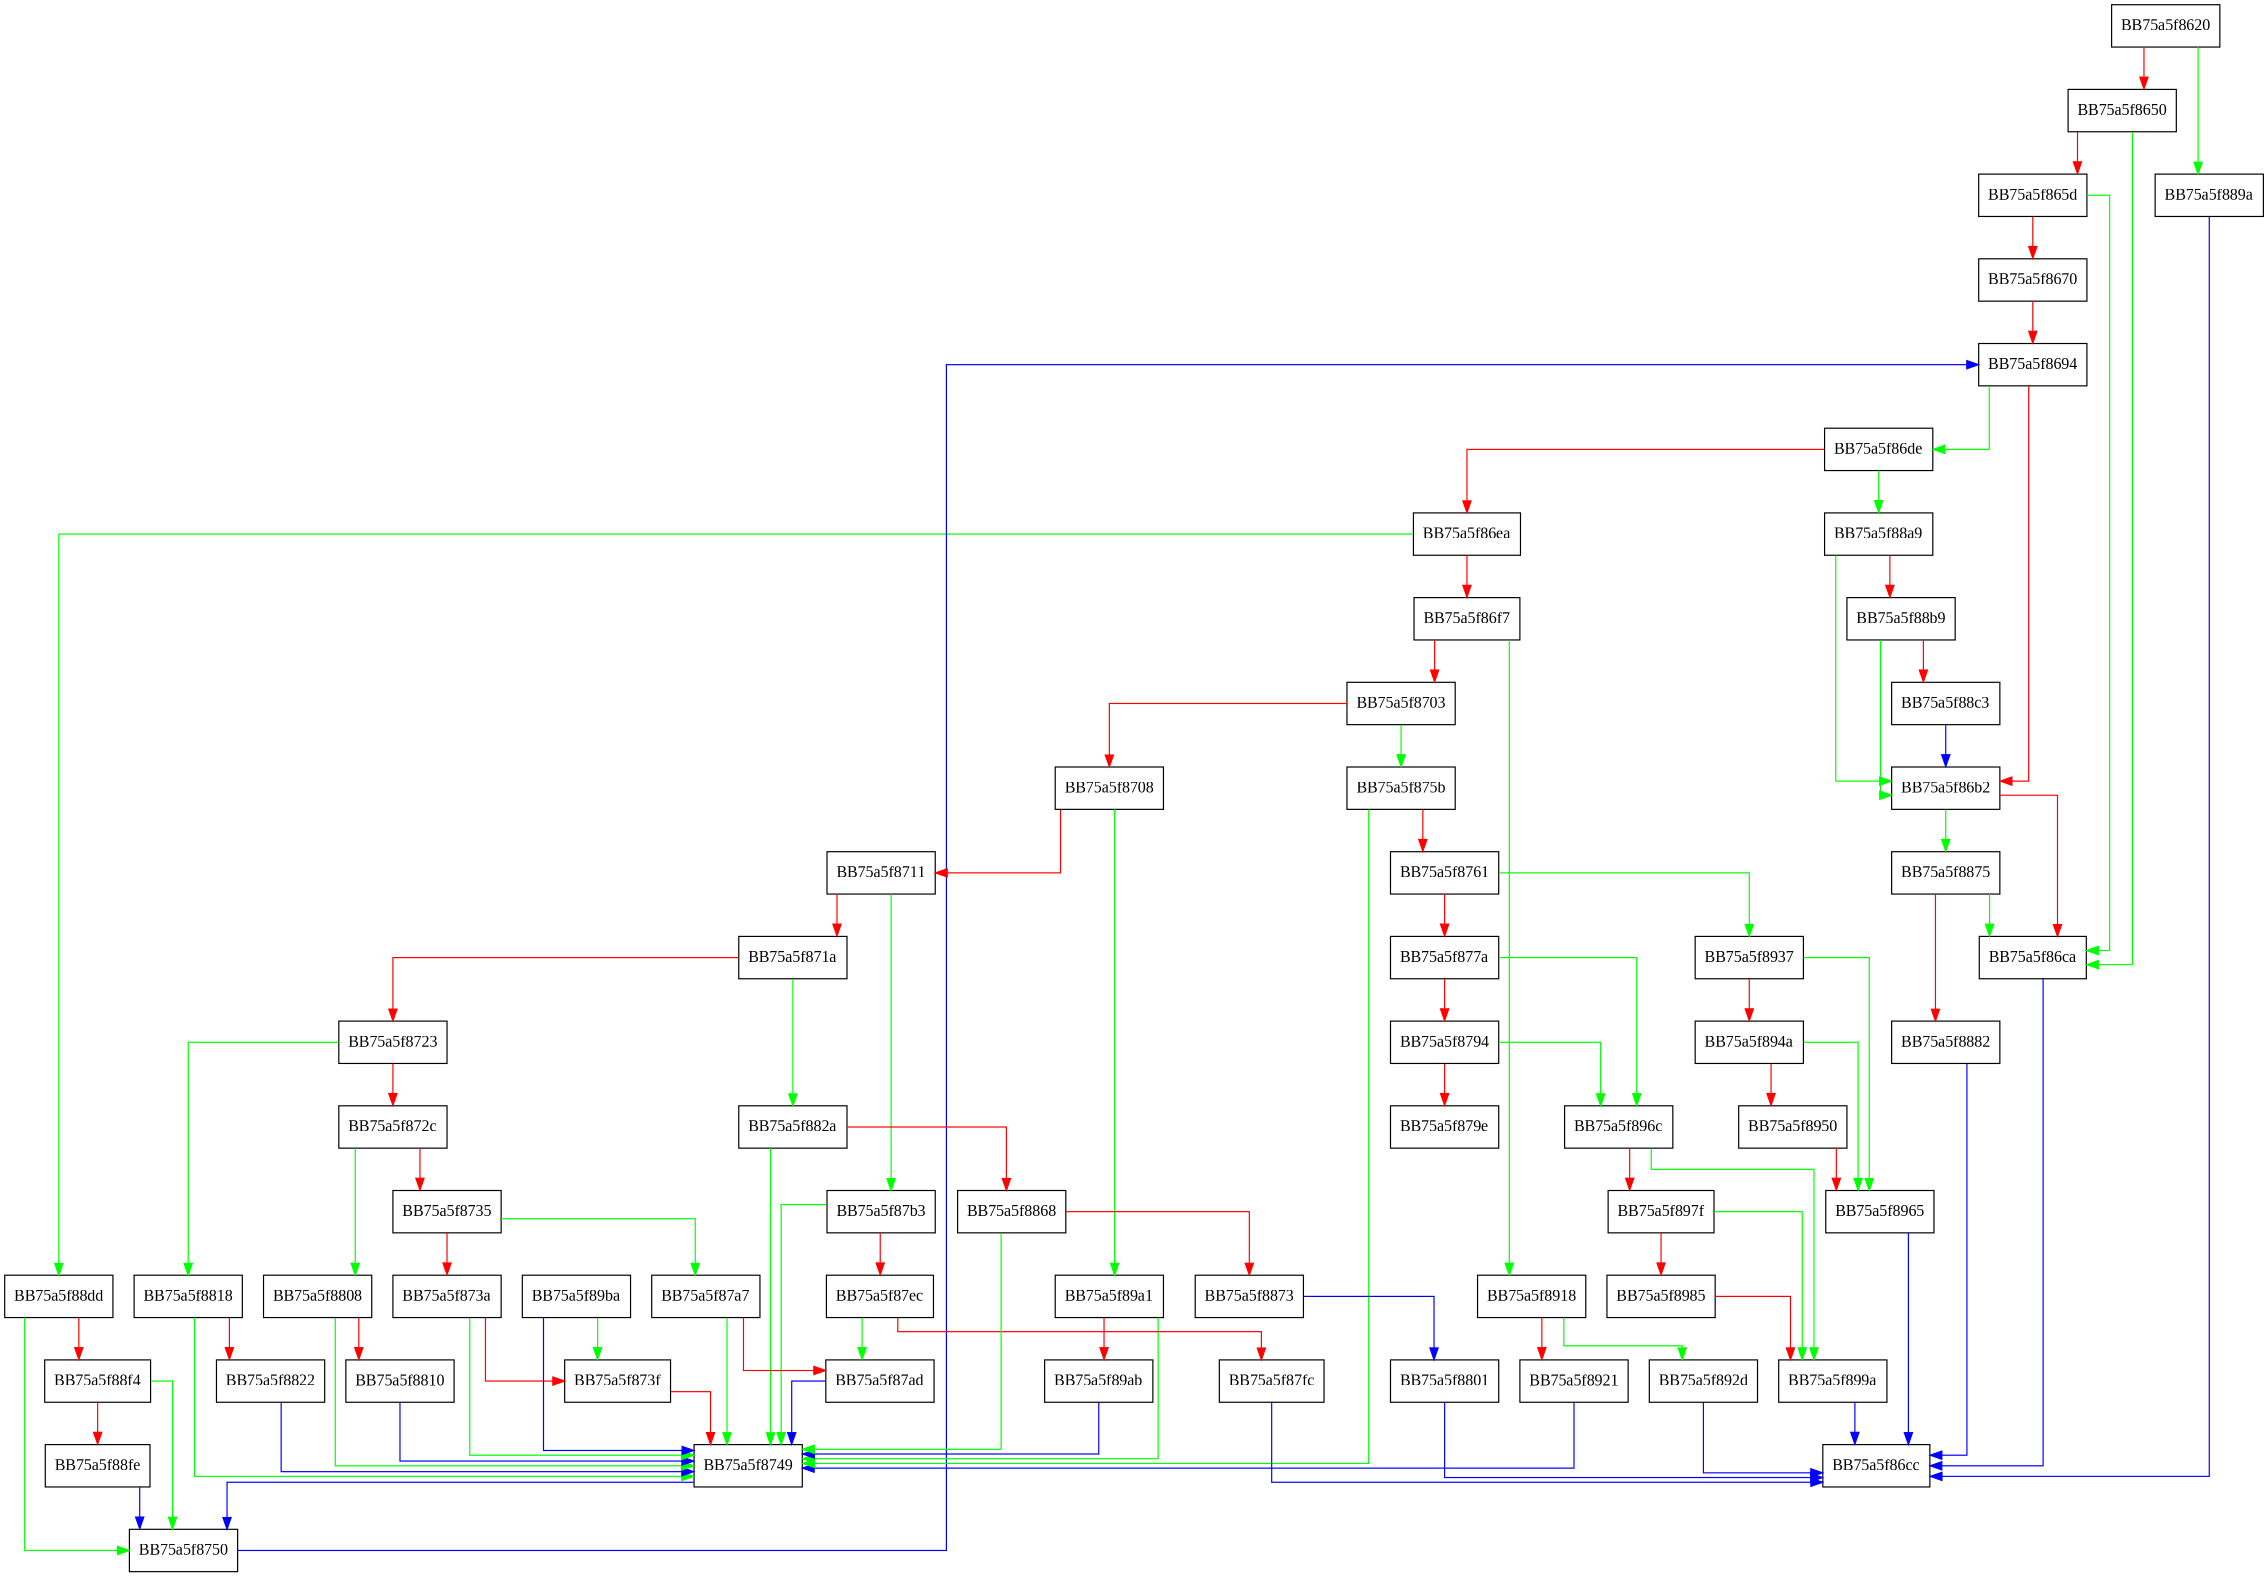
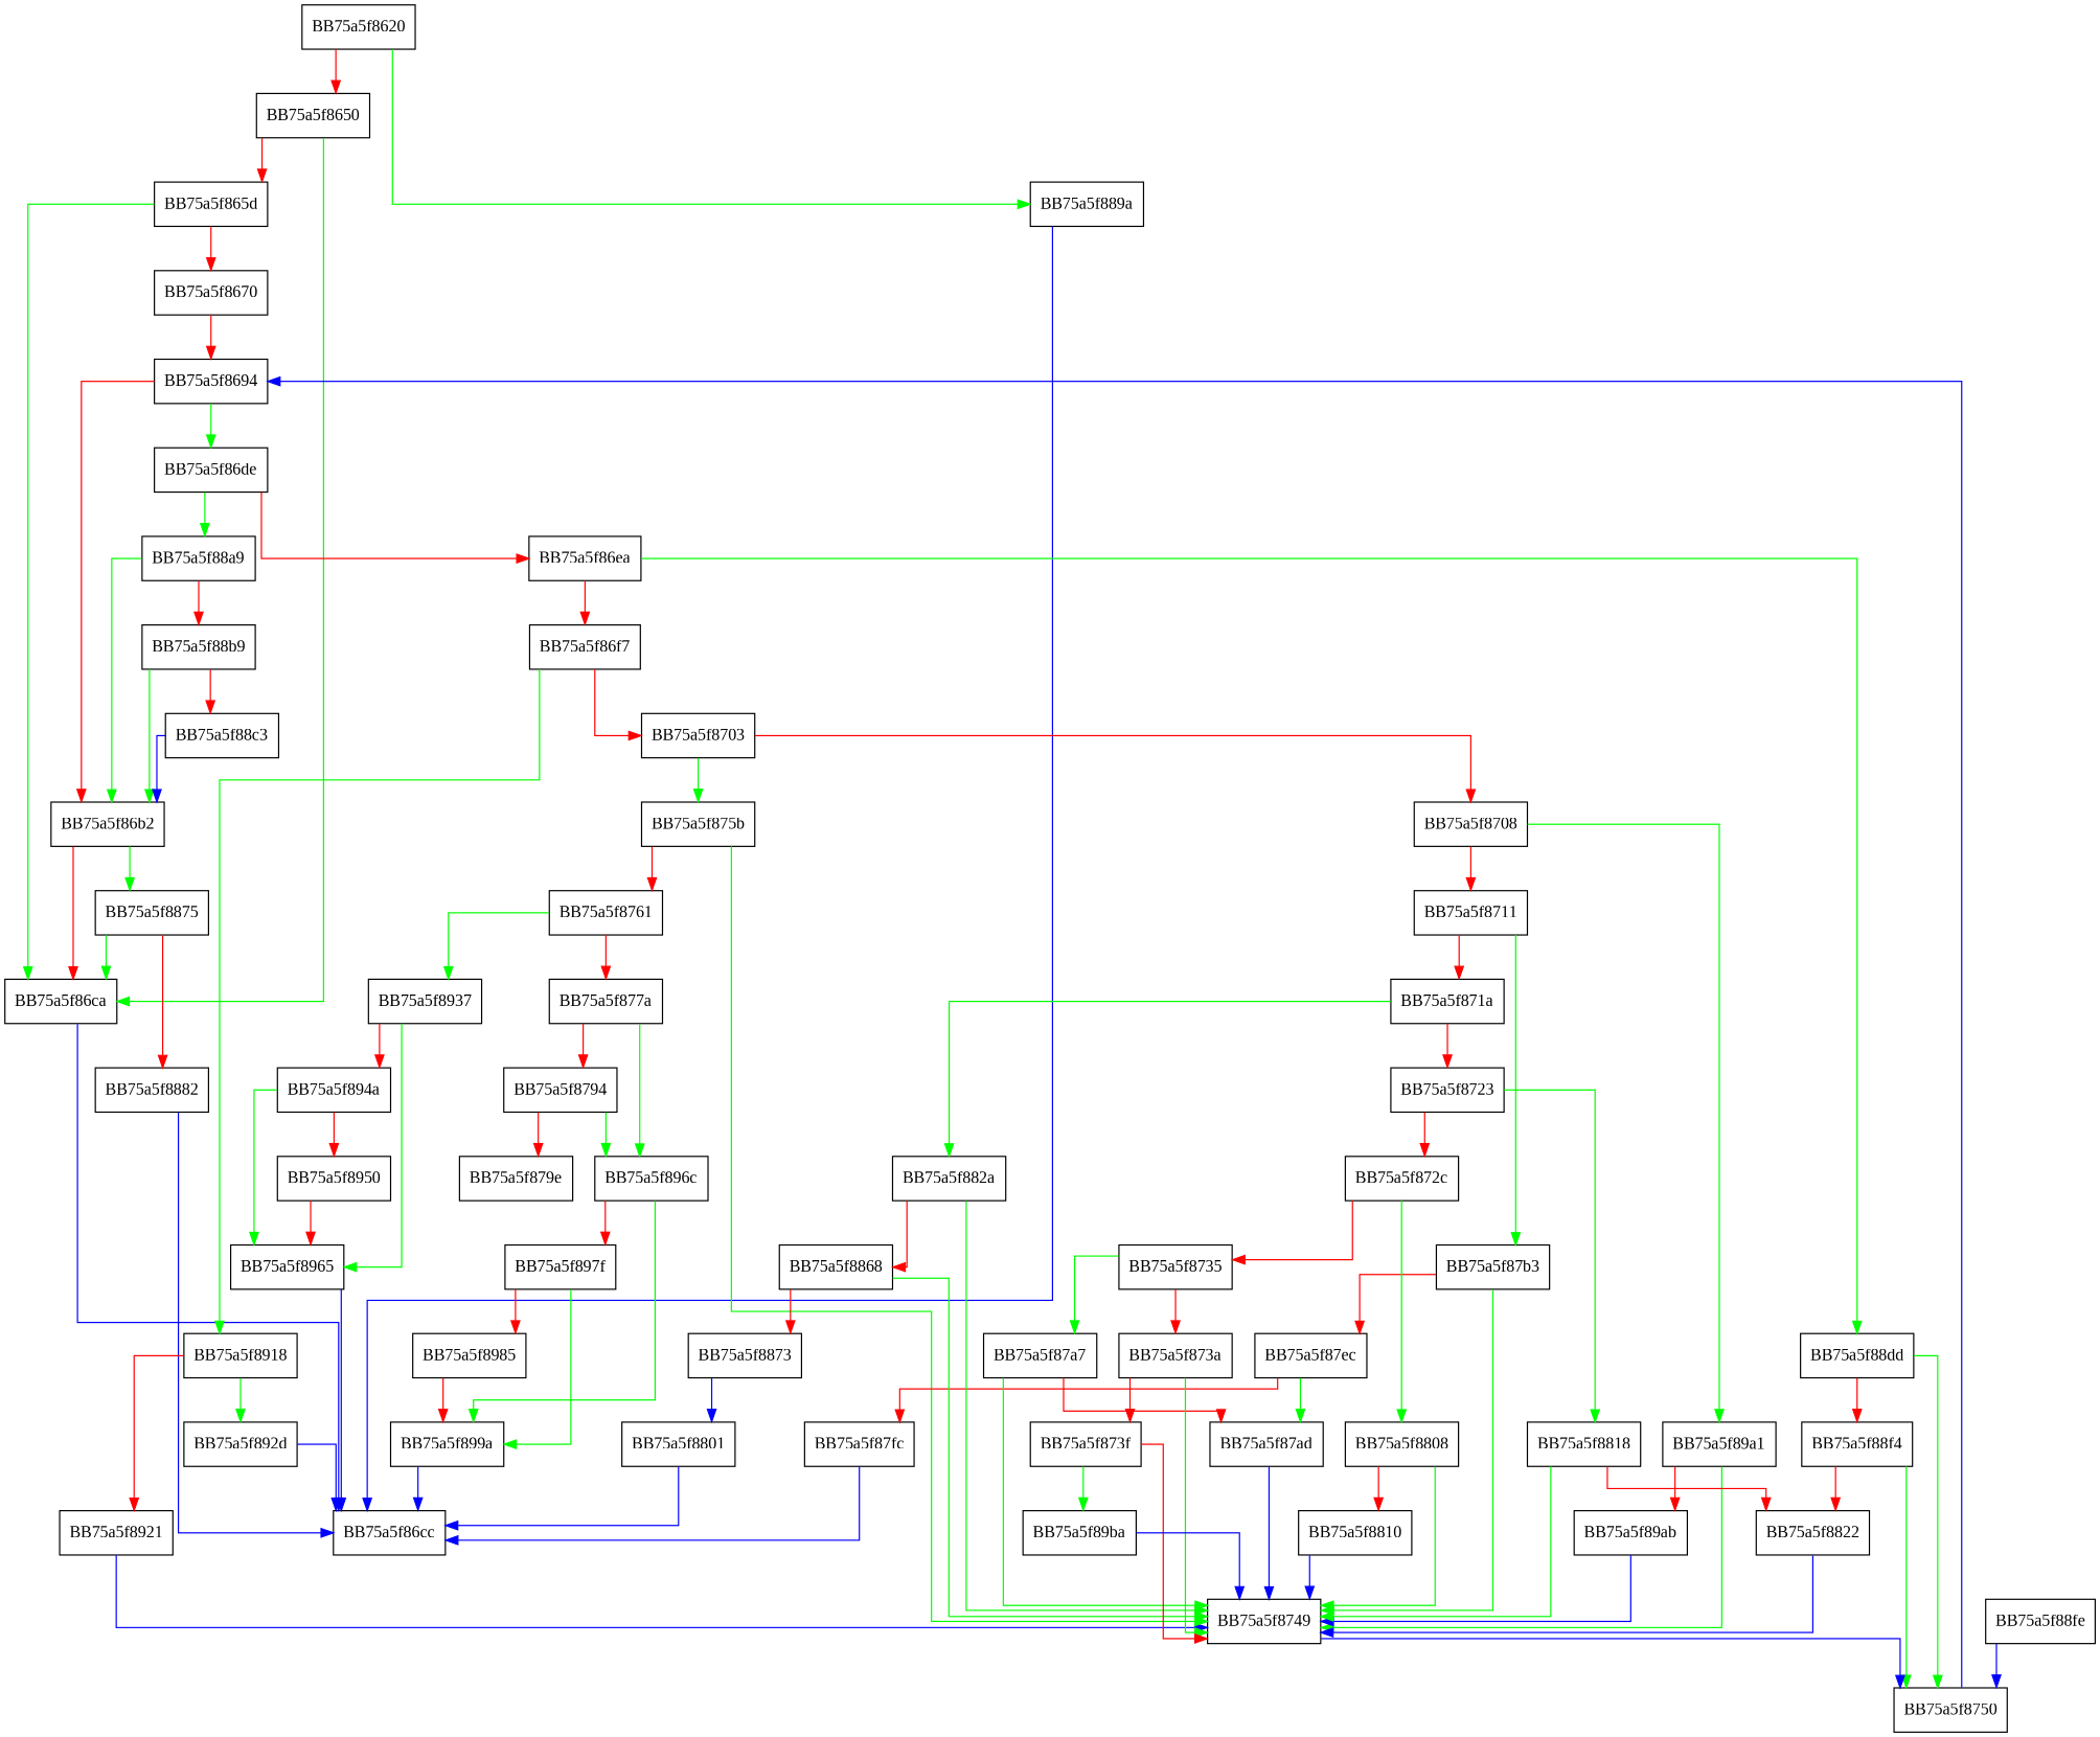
  digraph {
    fontname="Liberation Serif"
    splines=ortho
    node [fontname="Liberation Serif" shape=box]
    edge [color=red fontname="Liberation Serif"]
    BB75a5f8620
    BB75a5f889a
    BB75a5f8650
    BB75a5f86cc
    BB75a5f86ca
    BB75a5f865d
    BB75a5f8670
    BB75a5f8694
    BB75a5f86de
    BB75a5f86b2
    BB75a5f88a9
    BB75a5f86ea
    BB75a5f8875
    BB75a5f88b9
    BB75a5f88dd
    BB75a5f86f7
    BB75a5f8882
    BB75a5f88c3
    BB75a5f8750
    BB75a5f88f4
    BB75a5f8918
    BB75a5f8703
    BB75a5f88fe
    BB75a5f892d
    BB75a5f8921
    BB75a5f875b
    BB75a5f8708
    BB75a5f8749
    BB75a5f8761
    BB75a5f89a1
    BB75a5f8711
    BB75a5f8937
    BB75a5f877a
    BB75a5f89ab
    BB75a5f87b3
    BB75a5f871a
    BB75a5f87ec
    BB75a5f882a
    BB75a5f8723
    BB75a5f87ad
    BB75a5f87fc
    n42 [label=BB75a5f8868]
    BB75a5f8818
    BB75a5f872c
    BB75a5f8873
    BB75a5f8822
    n47 [label=BB75a5f8808]
    BB75a5f8735
    BB75a5f8810
    BB75a5f87a7
    BB75a5f873a
    BB75a5f873f
    BB75a5f89ba
    BB75a5f8965
    BB75a5f894a
    BB75a5f896c
    BB75a5f8794
    BB75a5f8950
    BB75a5f899a
    BB75a5f897f
    BB75a5f879e
    BB75a5f8985
    BB75a5f8801
    BB75a5f8620 -> BB75a5f889a [color=green]
    BB75a5f8620 -> BB75a5f8650
    BB75a5f889a -> BB75a5f86cc [color=blue]
    BB75a5f8650 -> BB75a5f86ca [color=green]
    BB75a5f8650 -> BB75a5f865d
    BB75a5f86ca -> BB75a5f86cc [color=blue]
    BB75a5f865d -> BB75a5f86ca [color=green]
    BB75a5f865d -> BB75a5f8670
    BB75a5f8670 -> BB75a5f8694
    BB75a5f8694 -> BB75a5f86de [color=green]
    BB75a5f8694 -> BB75a5f86b2
    BB75a5f86de -> BB75a5f88a9 [color=green]
    BB75a5f86de -> BB75a5f86ea
    BB75a5f86b2 -> BB75a5f86ca
    BB75a5f86b2 -> BB75a5f8875 [color=green]
    BB75a5f88a9 -> BB75a5f86b2 [color=green]
    BB75a5f88a9 -> BB75a5f88b9
    BB75a5f86ea -> BB75a5f88dd [color=green]
    BB75a5f86ea -> BB75a5f86f7
    BB75a5f8875 -> BB75a5f86ca [color=green]
    BB75a5f8875 -> BB75a5f8882
    BB75a5f88b9 -> BB75a5f86b2 [color=green]
    BB75a5f88b9 -> BB75a5f88c3
    BB75a5f88dd -> BB75a5f8750 [color=green]
    BB75a5f88dd -> BB75a5f88f4
    BB75a5f86f7 -> BB75a5f8918 [color=green]
    BB75a5f86f7 -> BB75a5f8703
    BB75a5f8882 -> BB75a5f86cc [color=blue]
    BB75a5f88c3 -> BB75a5f86b2 [color=blue]
    BB75a5f8750 -> BB75a5f8694 [color=blue]
    BB75a5f88f4 -> BB75a5f8750 [color=green]
-   BB75a5f88f4 -> BB75a5f88fe
+   BB75a5f88f4 -> BB75a5f8822
    BB75a5f8918 -> BB75a5f892d [color=green]
    BB75a5f8918 -> BB75a5f8921
    BB75a5f8703 -> BB75a5f875b [color=green]
    BB75a5f8703 -> BB75a5f8708
    BB75a5f88fe -> BB75a5f8750 [color=blue]
    BB75a5f892d -> BB75a5f86cc [color=blue]
    BB75a5f8921 -> BB75a5f8749 [color=blue]
    BB75a5f875b -> BB75a5f8749 [color=green]
    BB75a5f875b -> BB75a5f8761
    BB75a5f8708 -> BB75a5f89a1 [color=green]
    BB75a5f8708 -> BB75a5f8711
    BB75a5f8749 -> BB75a5f8750 [color=blue]
    BB75a5f8761 -> BB75a5f8937 [color=green]
    BB75a5f8761 -> BB75a5f877a
    BB75a5f89a1 -> BB75a5f8749 [color=green]
    BB75a5f89a1 -> BB75a5f89ab
    BB75a5f8711 -> BB75a5f87b3 [color=green]
    BB75a5f8711 -> BB75a5f871a
    BB75a5f8937 -> BB75a5f8965 [color=green]
    BB75a5f8937 -> BB75a5f894a
    BB75a5f877a -> BB75a5f896c [color=green]
    BB75a5f877a -> BB75a5f8794
    BB75a5f89ab -> BB75a5f8749 [color=blue]
    BB75a5f87b3 -> BB75a5f8749 [color=green]
    BB75a5f87b3 -> BB75a5f87ec
    BB75a5f871a -> BB75a5f882a [color=green]
    BB75a5f871a -> BB75a5f8723
    BB75a5f87ec -> BB75a5f87ad [color=green]
    BB75a5f87ec -> BB75a5f87fc
    BB75a5f882a -> BB75a5f8749 [color=green]
    BB75a5f882a -> n42
    BB75a5f8723 -> BB75a5f8818 [color=green]
    BB75a5f8723 -> BB75a5f872c
    BB75a5f87ad -> BB75a5f8749 [color=blue]
    BB75a5f87fc -> BB75a5f86cc [color=blue]
    n42 -> BB75a5f8749 [color=green]
    n42 -> BB75a5f8873
    BB75a5f8818 -> BB75a5f8749 [color=green]
    BB75a5f8818 -> BB75a5f8822
    BB75a5f872c -> n47 [color=green]
    BB75a5f872c -> BB75a5f8735
    BB75a5f8873 -> BB75a5f8801 [color=blue]
    BB75a5f8822 -> BB75a5f8749 [color=blue]
    n47 -> BB75a5f8749 [color=green]
    n47 -> BB75a5f8810
    BB75a5f8735 -> BB75a5f87a7 [color=green]
    BB75a5f8735 -> BB75a5f873a
    BB75a5f8810 -> BB75a5f8749 [color=blue]
    BB75a5f87a7 -> BB75a5f8749 [color=green]
    BB75a5f87a7 -> BB75a5f87ad
    BB75a5f873a -> BB75a5f8749 [color=green]
    BB75a5f873a -> BB75a5f873f
    BB75a5f873f -> BB75a5f8749
-   BB75a5f89ba -> BB75a5f873f [color=green]
+   BB75a5f873f -> BB75a5f89ba [color=green]
    BB75a5f89ba -> BB75a5f8749 [color=blue]
    BB75a5f8965 -> BB75a5f86cc [color=blue]
    BB75a5f894a -> BB75a5f8965 [color=green]
    BB75a5f894a -> BB75a5f8950
    BB75a5f896c -> BB75a5f899a [color=green]
    BB75a5f896c -> BB75a5f897f
    BB75a5f8794 -> BB75a5f896c [color=green]
    BB75a5f8794 -> BB75a5f879e
    BB75a5f8950 -> BB75a5f8965
    BB75a5f899a -> BB75a5f86cc [color=blue]
    BB75a5f897f -> BB75a5f899a [color=green]
    BB75a5f897f -> BB75a5f8985
    BB75a5f8985 -> BB75a5f899a
    BB75a5f8801 -> BB75a5f86cc [color=blue]
  }
